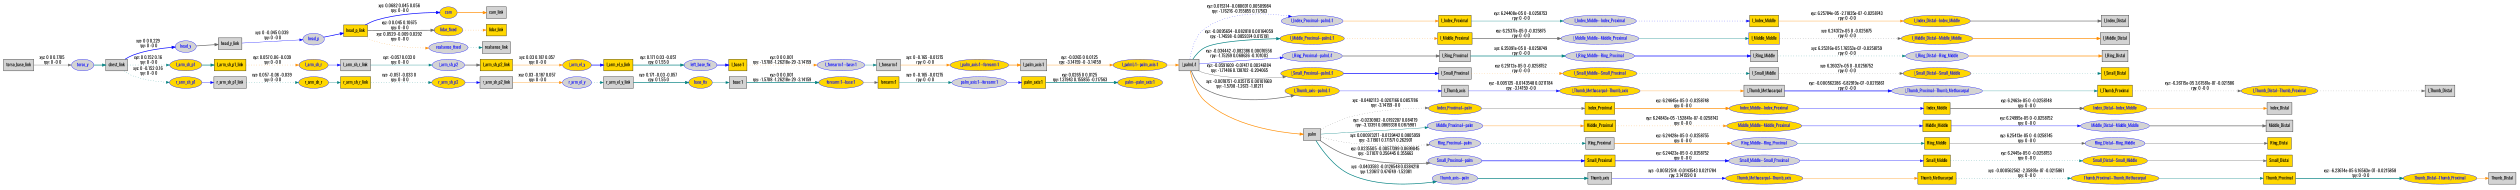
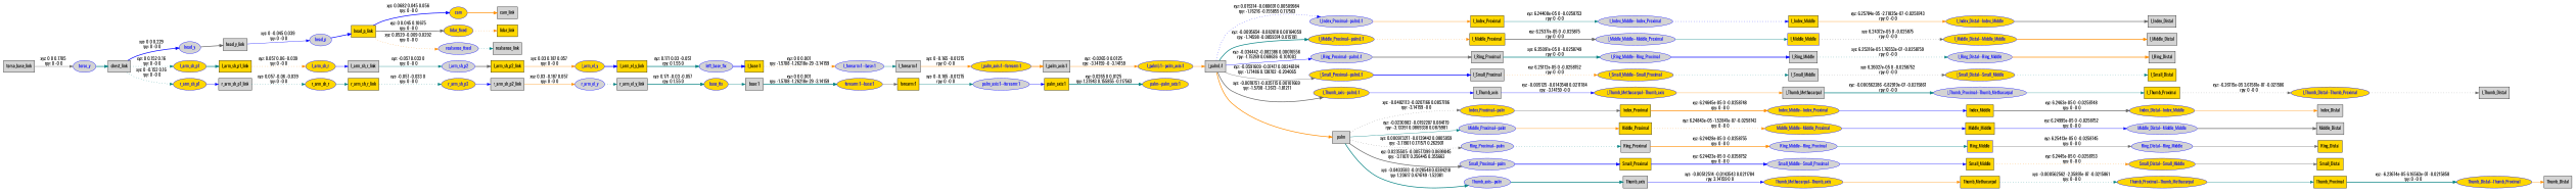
  digraph {
    fontname=Oswald
    rankdir=LR
    node [fillcolor=gold fontname=Oswald shape=box style=filled color=blue]
    edge [color=teal fontname=Oswald style=solid]
    n1 [fillcolor=lightgrey label=torso_base_link color=""]
    torso_y [fillcolor=lightgrey fontcolor=blue shape=ellipse]
    n3 [fillcolor=lightgrey label=chest_link color=""]
    head_y [fillcolor=lightgrey fontcolor=blue shape=ellipse]
    l_arm_sh_p1 [fontcolor=blue shape=ellipse]
    r_arm_sh_p1 [fontcolor=blue shape=ellipse]
    n7 [fillcolor=lightgrey label=head_y_link color=""]
    n8 [label=l_arm_sh_p1_link color=""]
    n9 [fillcolor=lightgrey label=r_arm_sh_p1_link color=""]
    head_p [fillcolor=lightgrey fontcolor=blue shape=ellipse]
    n11 [label=head_p_link color=""]
    cam [fontcolor=blue shape=ellipse]
    lidar_fixed [fontcolor=blue shape=ellipse]
    realsense_fixed [fillcolor=lightgrey fontcolor=blue shape=ellipse]
    n15 [fillcolor=lightgrey label=cam_link color=""]
    n16 [label=lidar_link color=""]
    n17 [fillcolor=lightgrey label=realsense_link color=""]
    l_arm_sh_r [fontcolor=blue shape=ellipse]
    n19 [fillcolor=lightgrey label=l_arm_sh_r_link color=""]
    l_arm_sh_p2 [fillcolor=lightgrey fontcolor=blue shape=ellipse]
    n21 [label=l_arm_sh_p2_link color=""]
    l_arm_el_y [fontcolor=blue shape=ellipse]
    n23 [label=l_arm_el_y_link color=""]
    left_base_fix [fillcolor=lightgrey fontcolor=blue shape=ellipse]
    n25 [label="l_base:1" color=""]
    "l_forearm:1--base:1" [fillcolor=lightgrey fontcolor=blue shape=ellipse]
    n27 [fillcolor=lightgrey label="l_forearm:1" color=""]
    "l_palm_axis:1--forearm:1" [fontcolor=blue shape=ellipse]
    n29 [fillcolor=lightgrey label="l_palm_axis:1" color=""]
    "l_palmL:1--palm_axis:1" [fontcolor=blue shape=ellipse]
    n31 [fillcolor=lightgrey label="l_palmL:1" color=""]
    "l_Index_Proximal--palmL:1" [fillcolor=lightgrey fontcolor=blue shape=ellipse]
    "l_Middle_Proximal--palmL:1" [fontcolor=blue shape=ellipse]
    "l_Ring_Proximal--palmL:1" [fillcolor=lightgrey fontcolor=blue shape=ellipse]
    "l_Small_Proximal--palmL:1" [fontcolor=blue shape=ellipse]
    "l_Thumb_axis--palmL:1" [fontcolor=blue shape=ellipse]
    n37 [fillcolor=lightgrey label=palm color=""]
    n38 [label=l_Index_Proximal color=""]
    n39 [label=l_Middle_Proximal color=""]
    n40 [fillcolor=lightgrey label=l_Ring_Proximal color=""]
    n41 [fillcolor=lightgrey label=l_Small_Proximal color=""]
    n42 [fillcolor=lightgrey label=l_Thumb_axis color=""]
    "l_Index_Middle--Index_Proximal" [fillcolor=lightgrey fontcolor=blue shape=ellipse]
    n44 [label=l_Index_Middle color=""]
    "l_Index_Distal--Index_Middle" [fontcolor=blue shape=ellipse]
    n46 [fillcolor=lightgrey label=l_Index_Distal color=""]
    "l_Middle_Middle--Middle_Proximal" [fillcolor=lightgrey fontcolor=blue shape=ellipse]
    n48 [label=l_Middle_Middle]
    "l_Middle_Distal--Middle_Middle" [fontcolor=blue shape=ellipse]
    n50 [fillcolor=lightgrey label=l_Middle_Distal color=""]
    "l_Ring_Middle--Ring_Proximal" [fillcolor=lightgrey fontcolor=blue shape=ellipse]
    n52 [fillcolor=lightgrey label=l_Ring_Middle color=""]
    "l_Ring_Distal--Ring_Middle" [fillcolor=lightgrey fontcolor=blue shape=ellipse]
    n54 [fillcolor=lightgrey label=l_Ring_Distal color=""]
    "l_Small_Middle--Small_Proximal" [fontcolor=blue shape=ellipse]
    n56 [fillcolor=lightgrey label=l_Small_Middle color=""]
    "l_Small_Distal--Small_Middle" [fontcolor=blue shape=ellipse]
    n58 [label=l_Small_Distal color=""]
    "l_Thumb_Methacarpal--Thumb_axis" [fontcolor=blue shape=ellipse]
    n60 [fillcolor=lightgrey label=l_Thumb_Methacarpal color=""]
    "l_Thumb_Proximal--Thumb_Methacarpal" [fillcolor=lightgrey fontcolor=blue shape=ellipse]
    n62 [label=l_Thumb_Proximal color=""]
    "l_Thumb_Distal--Thumb_Proximal" [fontcolor=blue shape=ellipse]
    n64 [fillcolor=lightgrey label=l_Thumb_Distal color=""]
    r_arm_sh_r [fontcolor=black shape=ellipse]
    n66 [label=r_arm_sh_r_link color=""]
    r_arm_sh_p2 [fontcolor=blue shape=ellipse]
    n68 [fillcolor=lightgrey label=r_arm_sh_p2_link color=""]
    r_arm_el_y [fillcolor=lightgrey fontcolor=blue shape=ellipse]
    n70 [fillcolor=lightgrey label=r_arm_el_y_link color=""]
    base_fix [fontcolor=blue shape=ellipse]
    n72 [fillcolor=lightgrey label="base:1" color=""]
    "forearm:1--base:1" [fontcolor=blue shape=ellipse]
    n74 [label="forearm:1" color=""]
    "palm_axis:1--forearm:1" [fillcolor=lightgrey fontcolor=blue shape=ellipse]
    n76 [label="palm_axis:1" color=""]
    "palm--palm_axis:1" [fontcolor=blue shape=ellipse]
    "Index_Proximal--palm" [fontcolor=blue shape=ellipse]
    "Middle_Proximal--palm" [fillcolor=lightgrey fontcolor=blue shape=ellipse]
    "Ring_Proximal--palm" [fillcolor=lightgrey fontcolor=blue shape=ellipse]
    "Small_Proximal--palm" [fillcolor=lightgrey fontcolor=blue shape=ellipse]
    "Thumb_axis--palm" [fillcolor=lightgrey fontcolor=blue shape=ellipse]
    n83 [label=Index_Proximal color=""]
    n84 [label=Middle_Proximal color=""]
    n85 [fillcolor=lightgrey label=Ring_Proximal color=""]
    n86 [label=Small_Proximal color=""]
    n87 [fillcolor=lightgrey label=Thumb_axis color=""]
    "Index_Middle--Index_Proximal" [fontcolor=blue shape=ellipse]
    n89 [label=Index_Middle color=""]
    "Index_Distal--Index_Middle" [fontcolor=blue shape=ellipse]
    n91 [fillcolor=lightgrey label=Index_Distal color=""]
    "Middle_Middle--Middle_Proximal" [fontcolor=blue shape=ellipse]
    n93 [label=Middle_Middle color=""]
    "Middle_Distal--Middle_Middle" [fillcolor=lightgrey fontcolor=blue shape=ellipse]
    n95 [fillcolor=lightgrey label=Middle_Distal color=""]
    "Ring_Middle--Ring_Proximal" [fillcolor=lightgrey fontcolor=blue shape=ellipse]
-   n97 [label=Ring_Middle color=""]
+   n97 [label=Ring_Middle]
    "Ring_Distal--Ring_Middle" [fillcolor=lightgrey fontcolor=blue shape=ellipse]
    n99 [label=Ring_Distal color=""]
    "Small_Middle--Small_Proximal" [fillcolor=lightgrey fontcolor=blue shape=ellipse]
    n101 [label=Small_Middle color=""]
    "Small_Distal--Small_Middle" [fontcolor=blue shape=ellipse]
    n103 [label=Small_Distal color=""]
    "Thumb_Methacarpal--Thumb_axis" [fontcolor=blue shape=ellipse]
    n105 [label=Thumb_Methacarpal color=""]
    "Thumb_Proximal--Thumb_Methacarpal" [fontcolor=blue shape=ellipse]
    n107 [label=Thumb_Proximal color=""]
    "Thumb_Distal--Thumb_Proximal" [fontcolor=blue shape=ellipse]
    n109 [fillcolor=lightgrey label=Thumb_Distal color=""]
    n1 -> torso_y [color=gray40 label="xyz: 0 0 0.1705 \nrpy: 0 -0 0"]
    torso_y -> n3 [style=bold]
    n3 -> head_y [color=blue label="xyz: 0 0 0.229 \nrpy: 0 -0 0" style=bold]
    n3 -> l_arm_sh_p1 [label="xyz: 0 0.152 0.16 \nrpy: 0 -0 0" style=dotted]
    n3 -> r_arm_sh_p1 [label="xyz: 0 -0.152 0.16 \nrpy: 0 -0 0" style=dotted]
    head_y -> n7 [color=gray40 style=bold]
    l_arm_sh_p1 -> n8 [style=bold]
    r_arm_sh_p1 -> n9 [color=blue]
    n7 -> head_p [color=blue label="xyz: 0 -0.045 0.039 \nrpy: 0 -0 0"]
    n8 -> l_arm_sh_r [color=darkorange label="xyz: 0.057 0.06 -0.039 \nrpy: 0 -0 0" style=dotted]
    n9 -> r_arm_sh_r [label="xyz: 0.057 -0.06 -0.039 \nrpy: 0 -0 0" style=dotted]
    head_p -> n11 [color=blue style=bold]
    n11 -> cam [color=blue label="xyz: 0.0682 0.045 0.056 \nrpy: 0 -0 0" style=bold]
    n11 -> lidar_fixed [color=gray40 label="xyz: 0 0.045 0.10675 \nrpy: 0 -0 0" style=bold]
    n11 -> realsense_fixed [color=darkorange label="xyz: 0.0529 -0.009 0.0292 \nrpy: 0 -0 0" style=dotted]
    cam -> n15 [color=darkorange style=bold]
    lidar_fixed -> n16 [color=darkorange style=dotted]
    realsense_fixed -> n17 [style=dotted]
    l_arm_sh_r -> n19 [color=blue]
    n19 -> l_arm_sh_p2 [label="xyz: -0.057 0.033 0 \nrpy: 0 -0 0"]
    l_arm_sh_p2 -> n21 [color=gray40 style=bold]
    n21 -> l_arm_el_y [color=darkorange label="xyz: 0.03 0.187 0.057 \nrpy: 0 -0 0"]
    l_arm_el_y -> n23 [color=blue style=bold]
    n23 -> left_base_fix [label="xyz: 0.171 0.03 -0.057 \nrpy: 0 1.55 0" style=bold]
    left_base_fix -> n25 [color=blue style=bold]
    n25 -> "l_forearm:1--base:1" [color=darkorange label="xyz: 0 0 0.001 \nrpy: -1.5708 -1.26218e-29 -3.14159" style=dotted]
    "l_forearm:1--base:1" -> n27
    n27 -> "l_palm_axis:1--forearm:1" [color=darkorange label="xyz: 0 -0.165 -0.01275 \nrpy: 0 -0 0"]
    "l_palm_axis:1--forearm:1" -> n29 [color=darkorange style=bold]
    n29 -> "l_palmL:1--palm_axis:1" [color=darkorange label="xyz: -0.0265 0 0.0125 \nrpy: -3.14159 -0 -3.14159"]
    "l_palmL:1--palm_axis:1" -> n31 [color=darkorange]
    n31 -> "l_Index_Proximal--palmL:1" [color=blue label="xyz: 0.015314 -0.080697 0.00509984 \nrpy: -1.76216 -0.155855 0.117563" style=dotted]
    n31 -> "l_Middle_Proximal--palmL:1" [label="xyz: -0.0095654 -0.082818 0.00164059 \nrpy: -1.74598 -0.0859374 0.015191" style=bold]
    n31 -> "l_Ring_Proximal--palmL:1" [color=blue label="xyz: -0.034442 -0.082386 0.00076556 \nrpy: -1.75269 0.068636 -0.101002"]
    n31 -> "l_Small_Proximal--palmL:1" [color=gray40 label="xyz: -0.0591609 -0.07417 0.00246184 \nrpy: -1.77486 0.138702 -0.204065"]
    n31 -> "l_Thumb_axis--palmL:1" [color=gray40 label="xyz: -0.0078751 -0.035115 0.00101669 \nrpy: -1.5708 -1.2673 -1.81211" style=bold]
    n31 -> n37 [color=darkorange style=bold]
    "l_Index_Proximal--palmL:1" -> n38 [color=darkorange]
    "l_Middle_Proximal--palmL:1" -> n39 [color=darkorange style=dotted]
    "l_Ring_Proximal--palmL:1" -> n40 [color=gray40 style=bold]
    "l_Small_Proximal--palmL:1" -> n41 [color=blue style=bold]
    "l_Thumb_axis--palmL:1" -> n42 [color=blue]
    n37 -> "Index_Proximal--palm" [color=gray40 label="xyz: -0.0482113 -0.0207166 0.0857786 \nrpy: -3.14159 -0 0" style=dotted]
    n37 -> "Middle_Proximal--palm" [label="xyz: -0.0230982 -0.0192207 0.084179 \nrpy: -3.13397 0.0869338 0.0875981"]
    n37 -> "Ring_Proximal--palm" [color=gray40 label="xyz: 0.000973217 -0.0139442 0.0805959 \nrpy: -3.11901 0.171571 0.262907" style=dotted]
    n37 -> "Small_Proximal--palm" [color=gray40 label="xyz: 0.0235505 -0.00577399 0.0699045 \nrpy: -3.11077 0.256445 0.355662" style=bold]
    n37 -> "Thumb_axis--palm" [label="xyz: -0.0403593 -0.0128548 0.0384218 \nrpy: 1.20617 0.474749 -1.52081" style=bold]
    n38 -> "l_Index_Middle--Index_Proximal" [label="xyz: 6.24408e-05 0 -0.0258753 \nrpy: 0 -0 0"]
    n39 -> "l_Middle_Middle--Middle_Proximal" [color=gray40 label="xyz: 6.25377e-05 0 -0.025875 \nrpy: 0 -0 0" style=bold]
    n40 -> "l_Ring_Middle--Ring_Proximal" [label="xyz: 6.25091e-05 0 -0.0258749 \nrpy: 0 -0 0" style=bold]
    n41 -> "l_Small_Middle--Small_Proximal" [color=darkorange label="xyz: 6.25112e-05 0 -0.0258752 \nrpy: 0 -0 0" style=dotted]
    n42 -> "l_Thumb_Methacarpal--Thumb_axis" [color=blue label="xyz: -0.005125 -0.0143548 0.0211784 \nrpy: -3.14159 -0 0"]
    "l_Index_Middle--Index_Proximal" -> n44 [color=blue style=dotted]
    n44 -> "l_Index_Distal--Index_Middle" [color=darkorange label="xyz: 6.25784e-05 -2.11835e-07 -0.0258743 \nrpy: 0 -0 0"]
    "l_Index_Distal--Index_Middle" -> n46 [color=gray40 style=bold]
    "l_Middle_Middle--Middle_Proximal" -> n48
    n48 -> "l_Middle_Distal--Middle_Middle" [color=gray40 label="xyz: 6.24372e-05 0 -0.025875 \nrpy: 0 -0 0" style=dotted]
    "l_Middle_Distal--Middle_Middle" -> n50 [color=darkorange style=bold]
    "l_Ring_Middle--Ring_Proximal" -> n52 [color=blue style=bold]
    n52 -> "l_Ring_Distal--Ring_Middle" [label="xyz: 6.25316e-05 1.76553e-07 -0.0258759 \nrpy: 0 -0 0" style=dotted]
    "l_Ring_Distal--Ring_Middle" -> n54 [color=darkorange style=bold]
    "l_Small_Middle--Small_Proximal" -> n56 [style=dotted]
    n56 -> "l_Small_Distal--Small_Middle" [color=gray40 label="xyz: 6.26027e-05 0 -0.0258752 \nrpy: 0 -0 0" style=dotted]
    "l_Small_Distal--Small_Middle" -> n58 [style=dotted]
    "l_Thumb_Methacarpal--Thumb_axis" -> n60 [color=darkorange]
-   n60 -> "l_Thumb_Proximal--Thumb_Methacarpal" [color=blue label="xyz: -0.000562286 -6.82919e-07 -0.0215861 \nrpy: 0 -0 0" style=bold]
+   n60 -> "l_Thumb_Proximal--Thumb_Methacarpal" [label="xyz: -0.000562286 -6.82919e-07 -0.0215861 \nrpy: 0 -0 0" style=bold]
    "l_Thumb_Proximal--Thumb_Methacarpal" -> n62
    n62 -> "l_Thumb_Distal--Thumb_Proximal" [color=gray40 label="xyz: -6.26115e-05 3.61581e-07 -0.021586 \nrpy: 0 -0 0" style=dotted]
    "l_Thumb_Distal--Thumb_Proximal" -> n64 [color=gray40 style=dotted]
    r_arm_sh_r -> n66
    n66 -> r_arm_sh_p2 [label="xyz: -0.057 -0.033 0 \nrpy: 0 -0 0" style=dotted]
    r_arm_sh_p2 -> n68 [color=blue]
    n68 -> r_arm_el_y [color=darkorange label="xyz: 0.03 -0.187 0.057 \nrpy: 0 -0 0"]
    r_arm_el_y -> n70 [style=dotted]
    n70 -> base_fix [label="xyz: 0.171 -0.03 -0.057 \nrpy: 0 1.55 0" style=bold]
    base_fix -> n72
    n72 -> "forearm:1--base:1" [label="xyz: 0 0 0.001 \nrpy: -1.5708 -1.26218e-29 -3.14159" style=bold]
    "forearm:1--base:1" -> n74 [color=gray40]
    n74 -> "palm_axis:1--forearm:1" [label="xyz: 0 -0.165 -0.01275 \nrpy: 0 -0 0"]
    "palm_axis:1--forearm:1" -> n76 [color=blue]
    n76 -> "palm--palm_axis:1" [label="xyz: 0.0265 0 0.0125 \nrpy: 1.37943 0.155855 -0.117563" style=bold]
    "Index_Proximal--palm" -> n83 [color=gray40]
    "Middle_Proximal--palm" -> n84 [color=darkorange]
    "Ring_Proximal--palm" -> n85 [style=dotted]
    "Small_Proximal--palm" -> n86 [color=blue style=bold]
    "Thumb_axis--palm" -> n87 [style=bold]
    n83 -> "Index_Middle--Index_Proximal" [color=darkorange label="xyz: 6.24645e-05 0 -0.0258748 \nrpy: 0 -0 0" style=bold]
    n84 -> "Middle_Middle--Middle_Proximal" [color=darkorange label="xyz: 6.24843e-05 -1.52847e-07 -0.0258742 \nrpy: 0 -0 0" style=dotted]
    n85 -> "Ring_Middle--Ring_Proximal" [color=darkorange label="xyz: 6.24428e-05 0 -0.0258755 \nrpy: 0 -0 0" style=bold]
    n86 -> "Small_Middle--Small_Proximal" [color=blue label="xyz: 6.24423e-05 0 -0.0258752 \nrpy: 0 -0 0" style=bold]
    n87 -> "Thumb_Methacarpal--Thumb_axis" [color=blue label="xyz: -0.00512514 -0.0143543 0.0211784 \nrpy: 3.14159 0 0"]
    "Index_Middle--Index_Proximal" -> n89 [color=blue]
    n89 -> "Index_Distal--Index_Middle" [color=gray40 label="xyz: 6.2463e-05 0 -0.0258748 \nrpy: 0 -0 0" style=bold]
    "Index_Distal--Index_Middle" -> n91 [color=darkorange]
    "Middle_Middle--Middle_Proximal" -> n93 [color=blue]
    n93 -> "Middle_Distal--Middle_Middle" [color=blue label="xyz: 6.24995e-05 0 -0.0258752 \nrpy: 0 -0 0"]
    "Middle_Distal--Middle_Middle" -> n95 [color=gray40 style=bold]
    "Ring_Middle--Ring_Proximal" -> n97
    n97 -> "Ring_Distal--Ring_Middle" [color=gray40 label="xyz: 6.25413e-05 0 -0.0258745 \nrpy: 0 -0 0"]
    "Ring_Distal--Ring_Middle" -> n99 [color=gray40]
    "Small_Middle--Small_Proximal" -> n101 [color=blue]
-   n101 -> "Small_Distal--Small_Middle" [label="xyz: 6.2445e-05 0 -0.0258753 \nrpy: 0 -0 0" style=dotted]
+   n101 -> "Small_Distal--Small_Middle" [color=darkorange label="xyz: 6.2445e-05 0 -0.0258753 \nrpy: 0 -0 0" style=dotted]
    "Small_Distal--Small_Middle" -> n103 [color=gray40]
    "Thumb_Methacarpal--Thumb_axis" -> n105 [color=darkorange]
    n105 -> "Thumb_Proximal--Thumb_Methacarpal" [label="xyz: -0.000562562 -2.35897e-07 -0.0215861 \nrpy: 0 -0 0" style=dotted]
    "Thumb_Proximal--Thumb_Methacarpal" -> n107
    n107 -> "Thumb_Distal--Thumb_Proximal" [label="xyz: -6.23674e-05 6.16563e-07 -0.0215858 \nrpy: 0 -0 0" style=bold]
    "Thumb_Distal--Thumb_Proximal" -> n109 [color=darkorange]
  }
